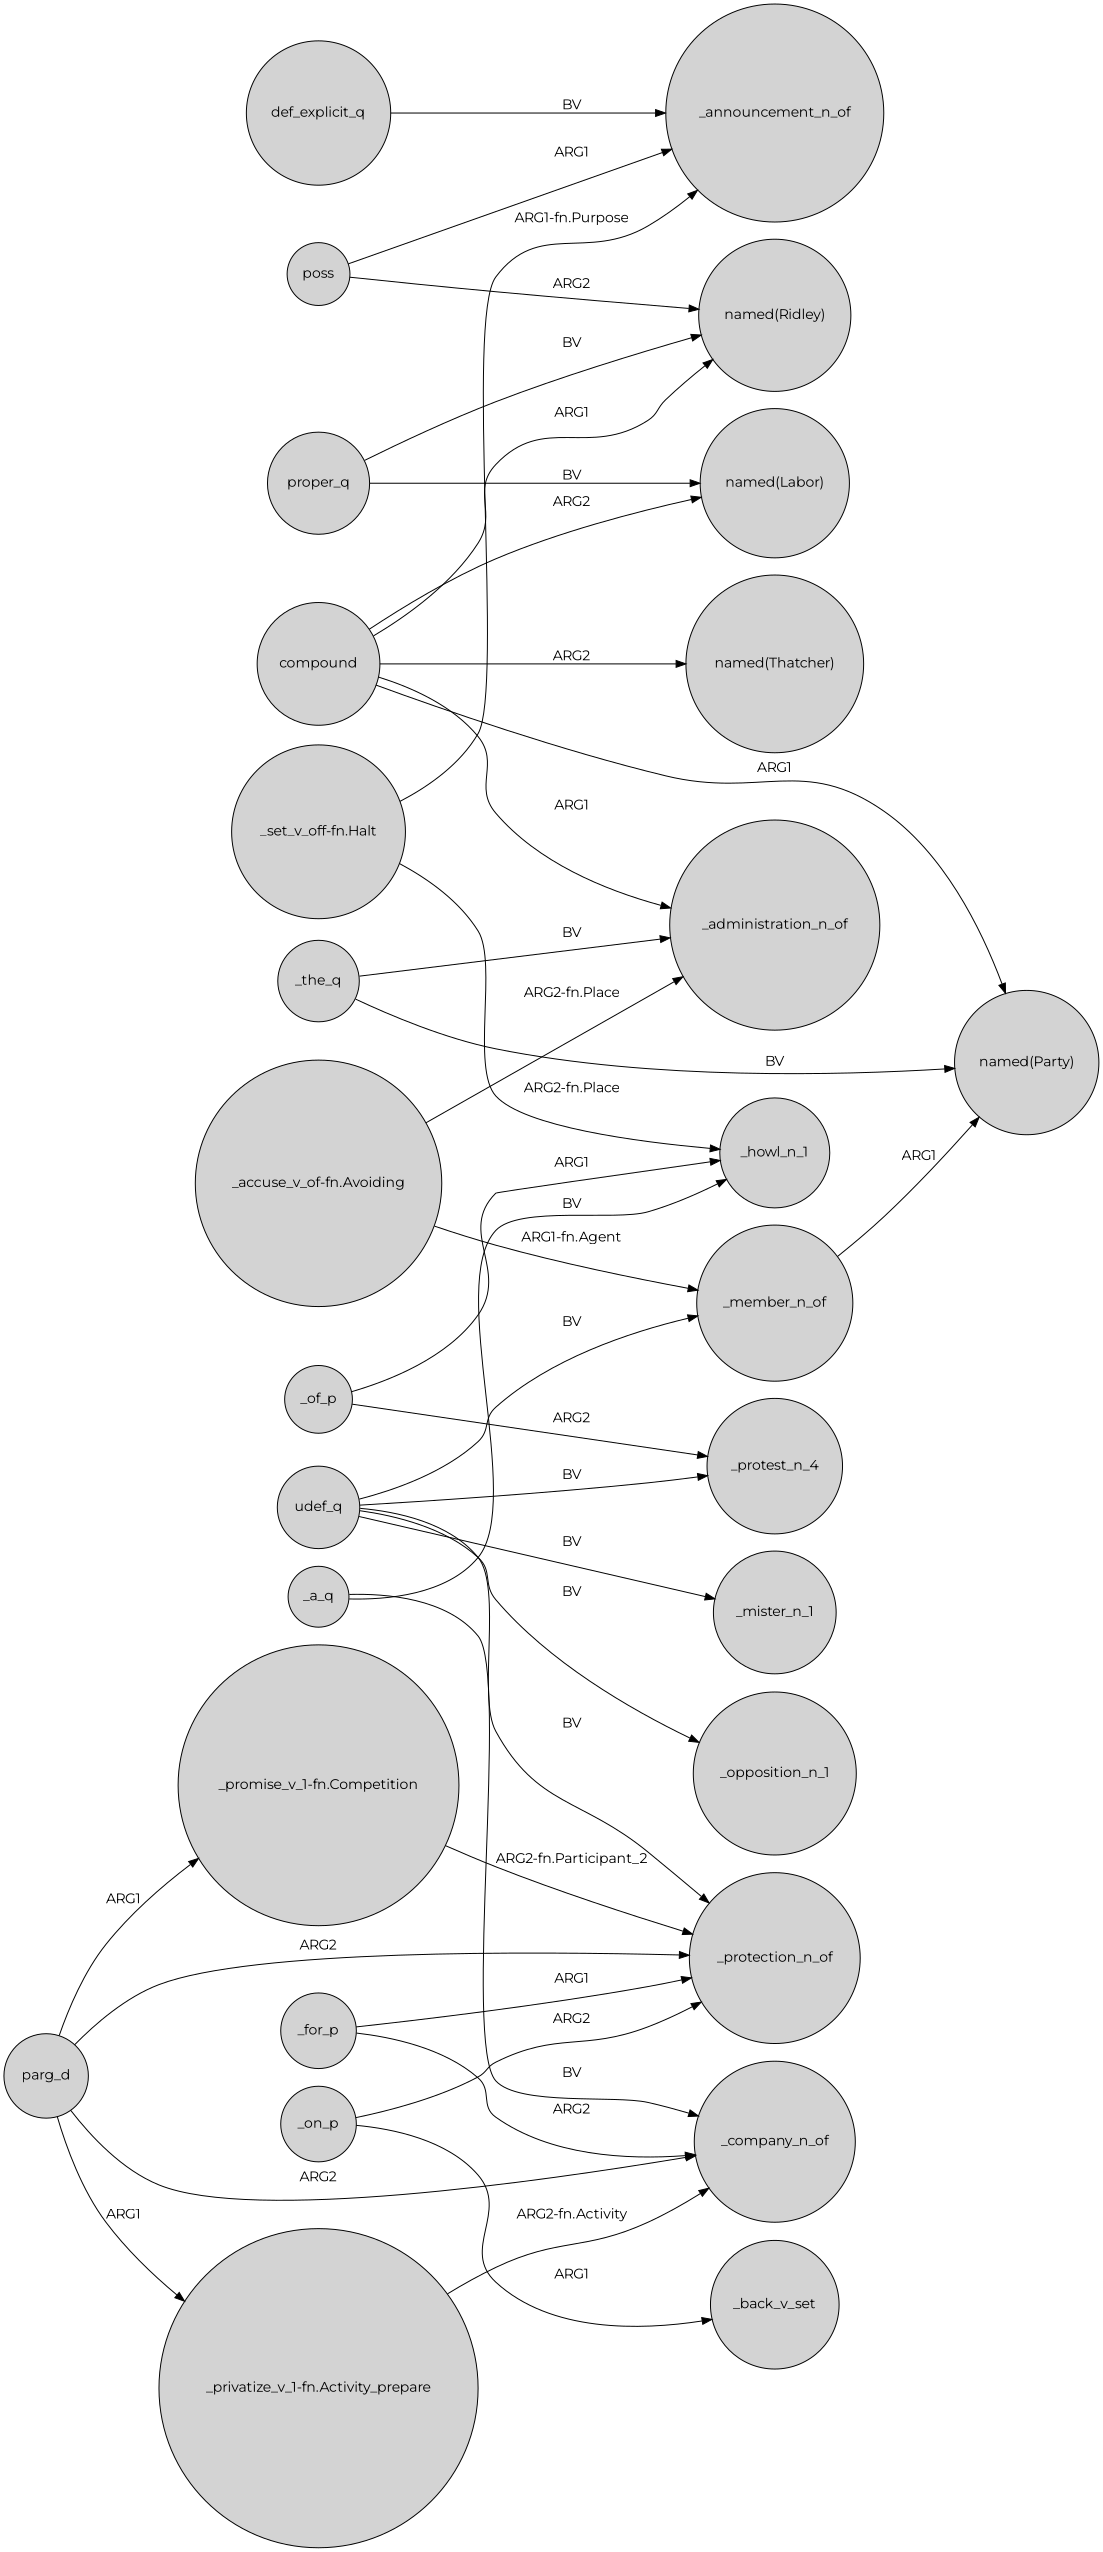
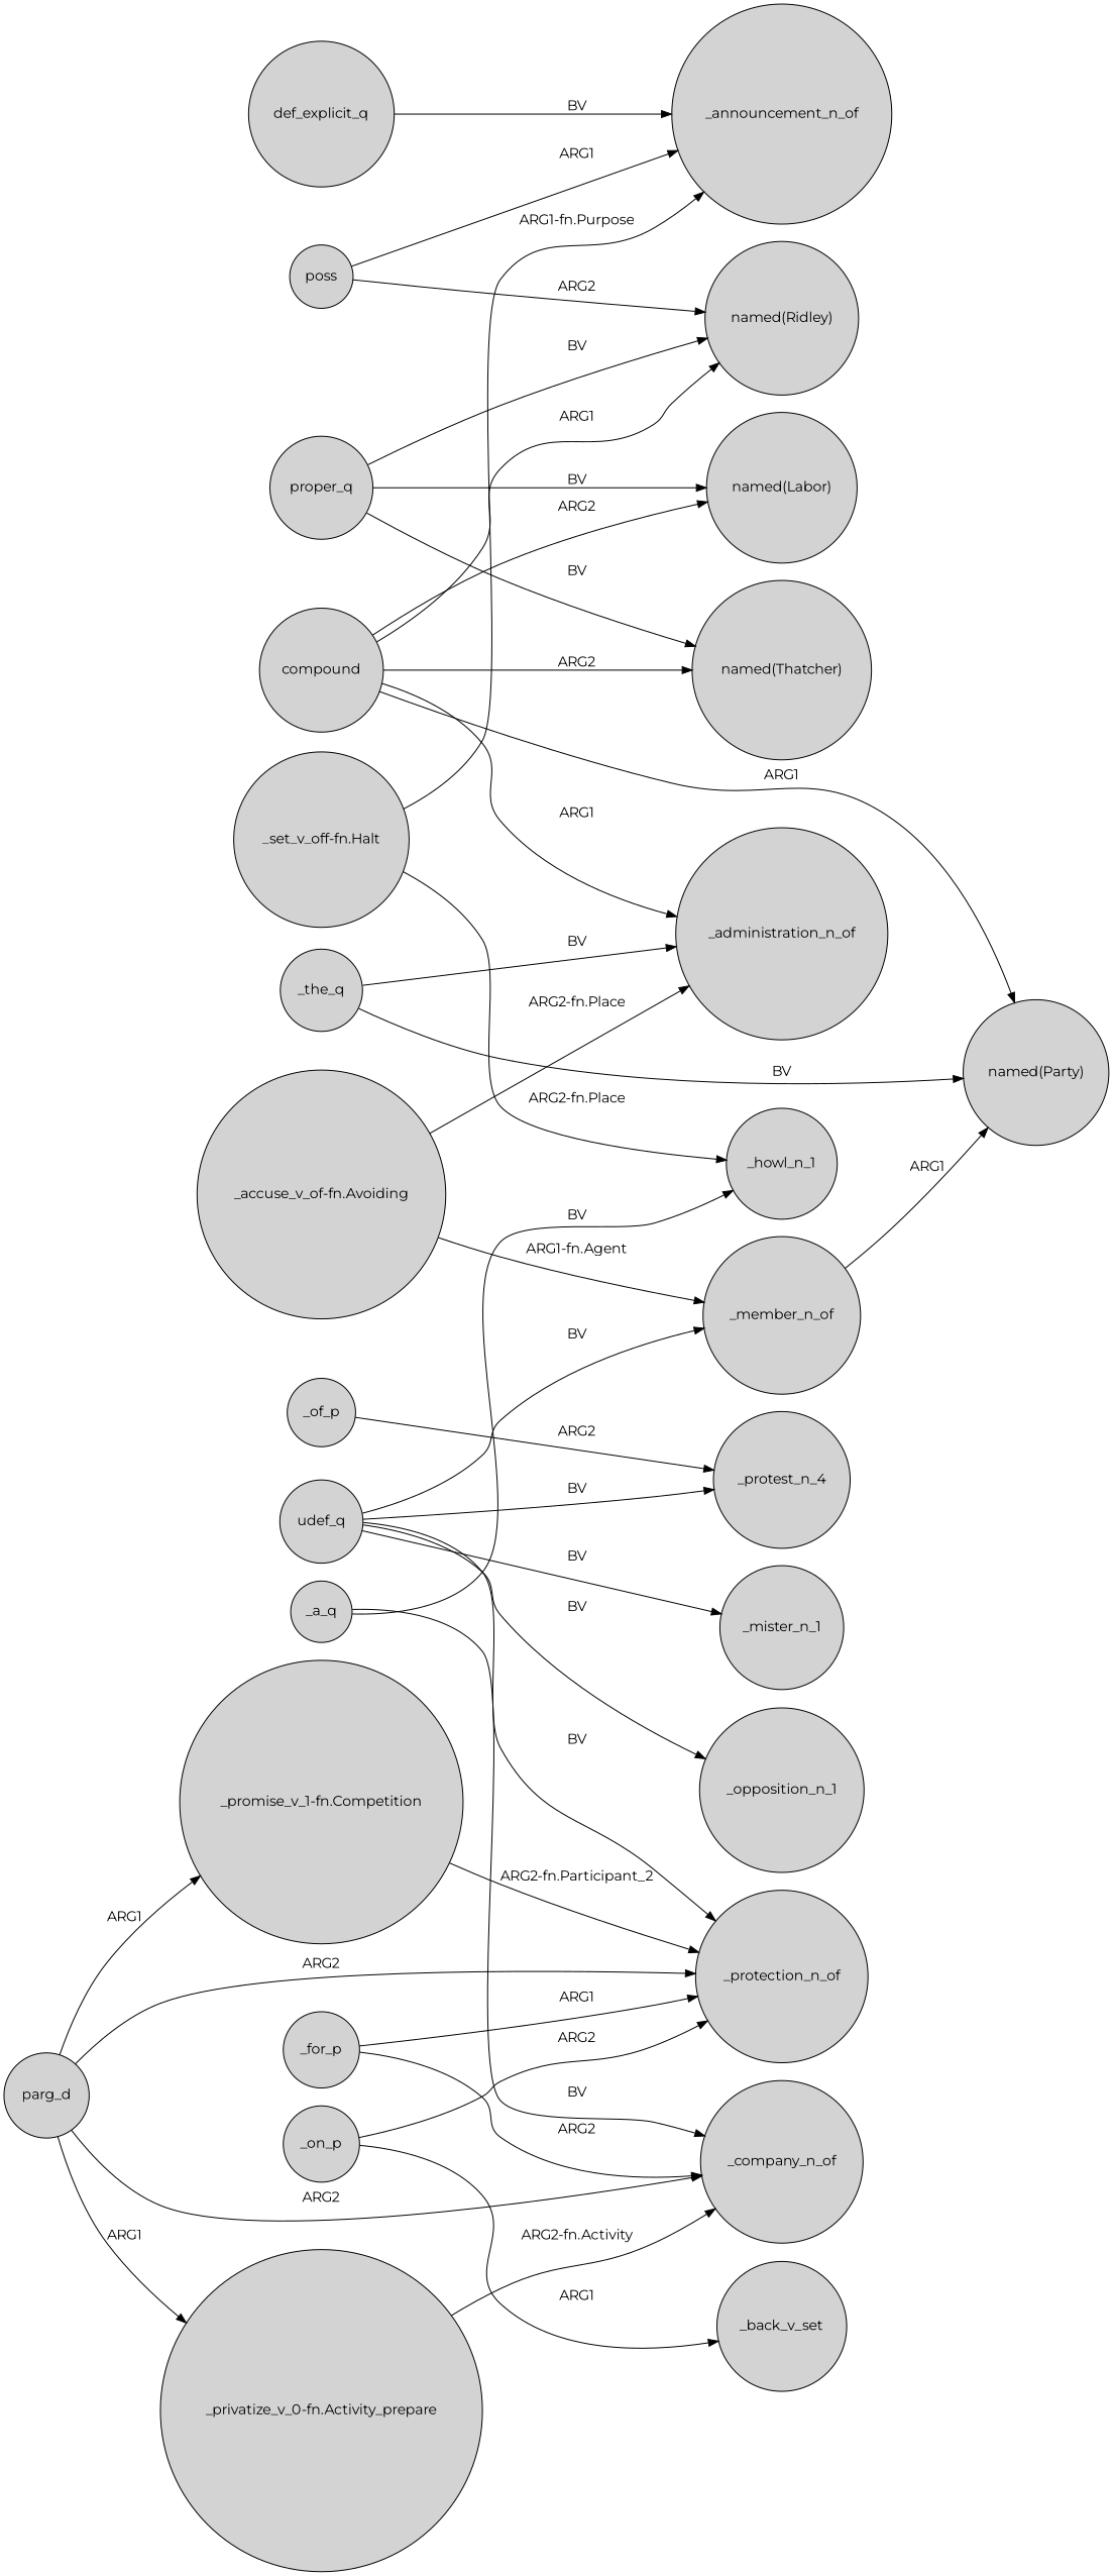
  digraph {
    fontname=Montserrat
    rankdir=LR
    node [fontname=Montserrat shape=circle style=filled]
    edge [fontname=Montserrat]
    n1 [label=_protest_n_4]
    _of_p
    _howl_n_1
    proper_q
    "named(Ridley)"
    "named(Labor)"
    "named(Thatcher)"
    compound
    _administration_n_of
    "named(Party)"
    udef_q
    _mister_n_1
    _opposition_n_1
    _member_n_of
    _protection_n_of
    parg_d
    "_promise_v_1-fn.Competition"
    _company_n_of
-   "_privatize_v_1-fn.Activity_prepare"
+   "_privatize_v_1-fn.Activity_prepare" [label="_privatize_v_0-fn.Activity_prepare"]
    _for_p
    "_accuse_v_of-fn.Avoiding"
    n22 [label=_back_v_set]
    _on_p
    poss
    _announcement_n_of
    "_set_v_off-fn.Halt"
    _a_q
    _the_q
    def_explicit_q
    _of_p -> n1 [label=ARG2]
-   _of_p -> _howl_n_1 [label=ARG1]
    proper_q -> "named(Ridley)" [label=BV]
    proper_q -> "named(Labor)" [label=BV]
+   proper_q -> "named(Thatcher)" [label=BV]
    compound -> "named(Ridley)" [label=ARG1]
    compound -> "named(Labor)" [label=ARG2]
    compound -> "named(Thatcher)" [label=ARG2]
    compound -> _administration_n_of [label=ARG1]
    compound -> "named(Party)" [label=ARG1]
    udef_q -> n1 [label=BV]
    udef_q -> _mister_n_1 [label=BV]
    udef_q -> _opposition_n_1 [label=BV]
    udef_q -> _member_n_of [label=BV]
    udef_q -> _protection_n_of [label=BV]
    _member_n_of -> "named(Party)" [label=ARG1]
    parg_d -> _protection_n_of [label=ARG2]
    parg_d -> "_promise_v_1-fn.Competition" [label=ARG1]
    parg_d -> _company_n_of [label=ARG2]
    parg_d -> "_privatize_v_1-fn.Activity_prepare" [label=ARG1]
    "_promise_v_1-fn.Competition" -> _protection_n_of [label="ARG2-fn.Participant_2"]
    "_privatize_v_1-fn.Activity_prepare" -> _company_n_of [label="ARG2-fn.Activity"]
    _for_p -> _protection_n_of [label=ARG1]
    _for_p -> _company_n_of [label=ARG2]
    "_accuse_v_of-fn.Avoiding" -> _administration_n_of [label="ARG2-fn.Place"]
    "_accuse_v_of-fn.Avoiding" -> _member_n_of [label="ARG1-fn.Agent"]
    _on_p -> _protection_n_of [label=ARG2]
    _on_p -> n22 [label=ARG1]
    poss -> "named(Ridley)" [label=ARG2]
    poss -> _announcement_n_of [label=ARG1]
    "_set_v_off-fn.Halt" -> _howl_n_1 [label="ARG2-fn.Place"]
    "_set_v_off-fn.Halt" -> _announcement_n_of [label="ARG1-fn.Purpose"]
    _a_q -> _howl_n_1 [label=BV]
    _a_q -> _company_n_of [label=BV]
    _the_q -> _administration_n_of [label=BV]
    _the_q -> "named(Party)" [label=BV]
    def_explicit_q -> _announcement_n_of [label=BV]
  }
